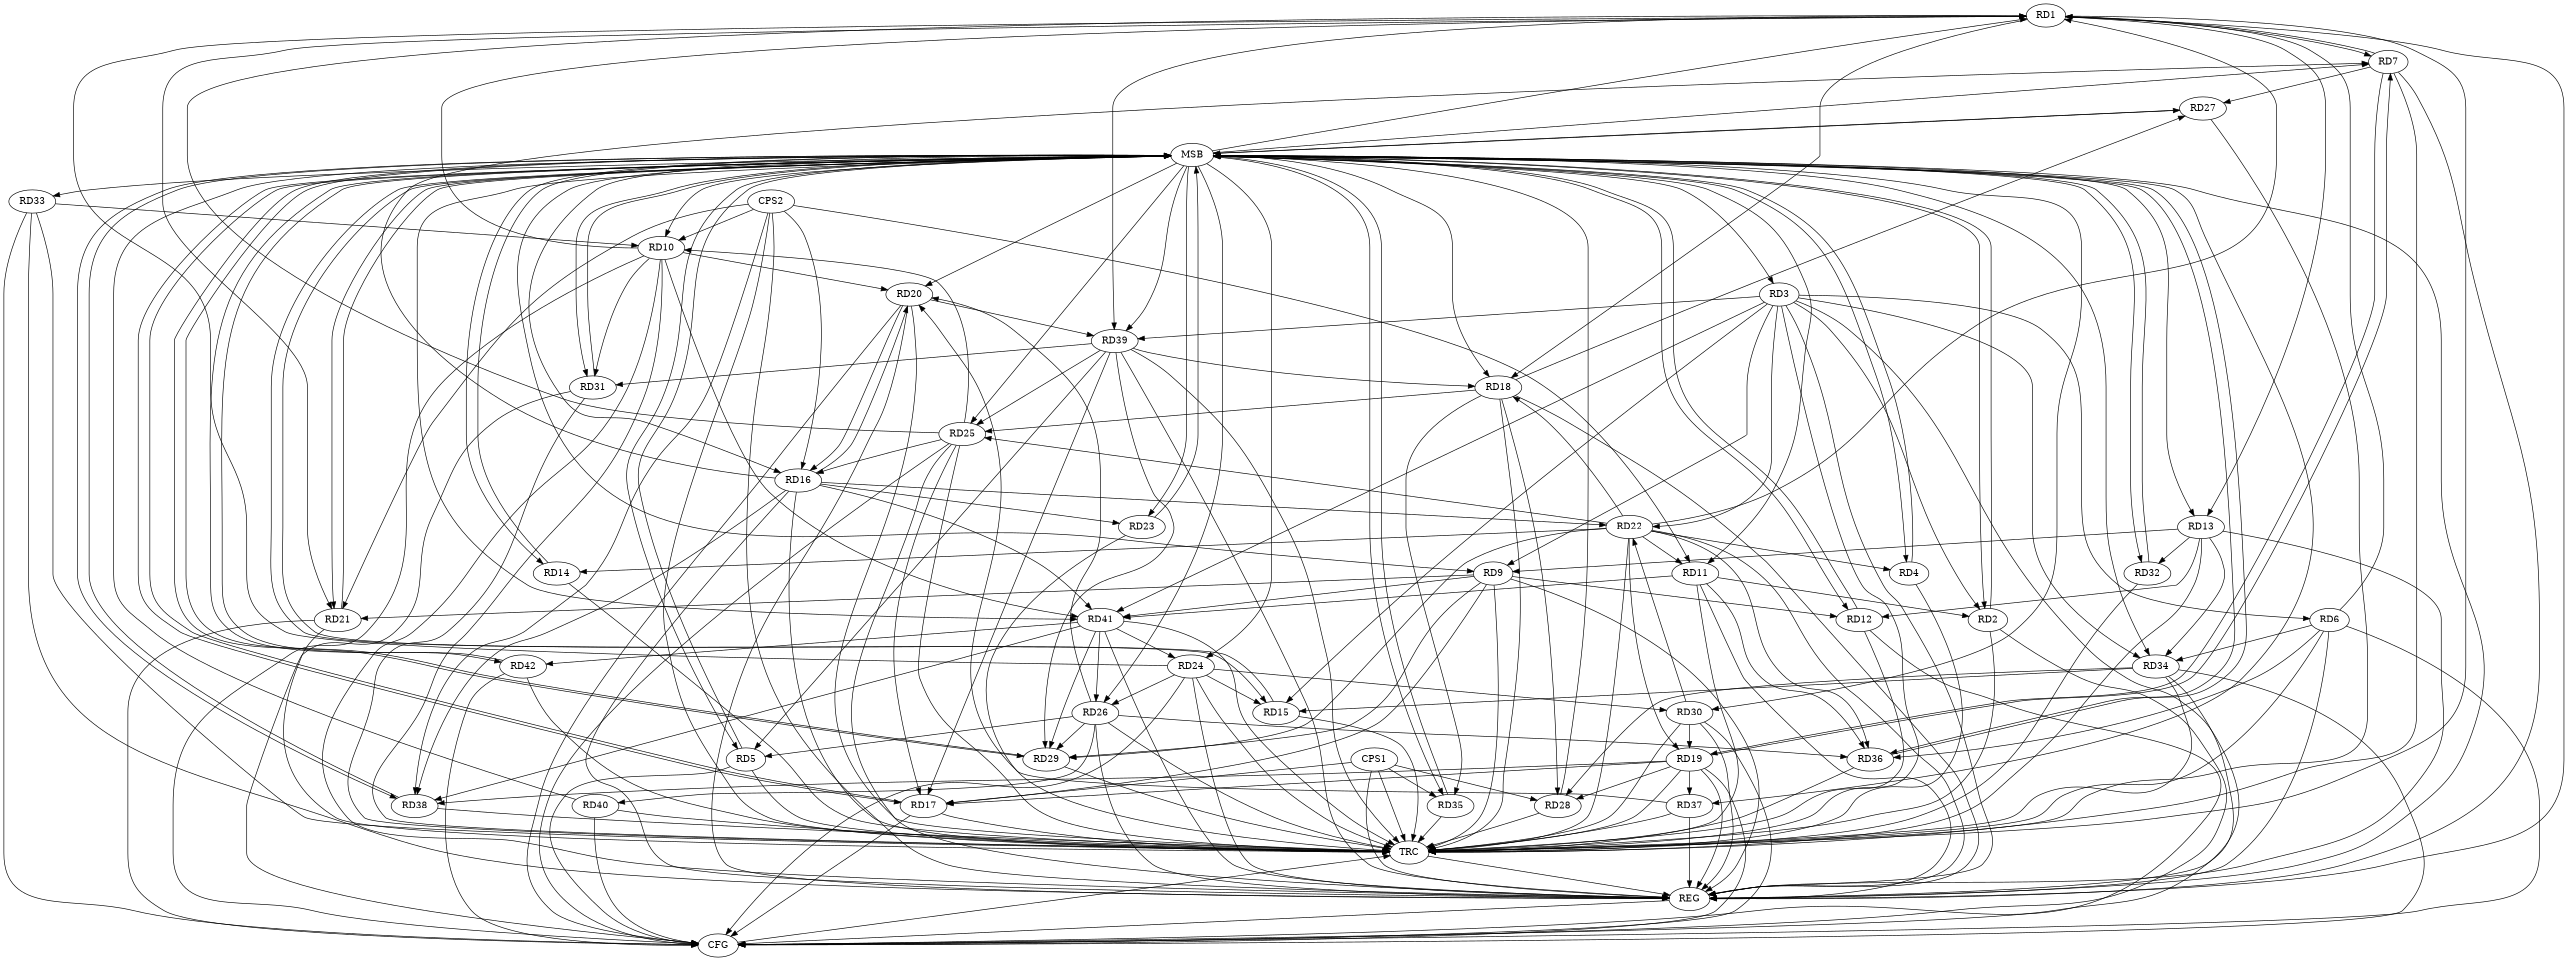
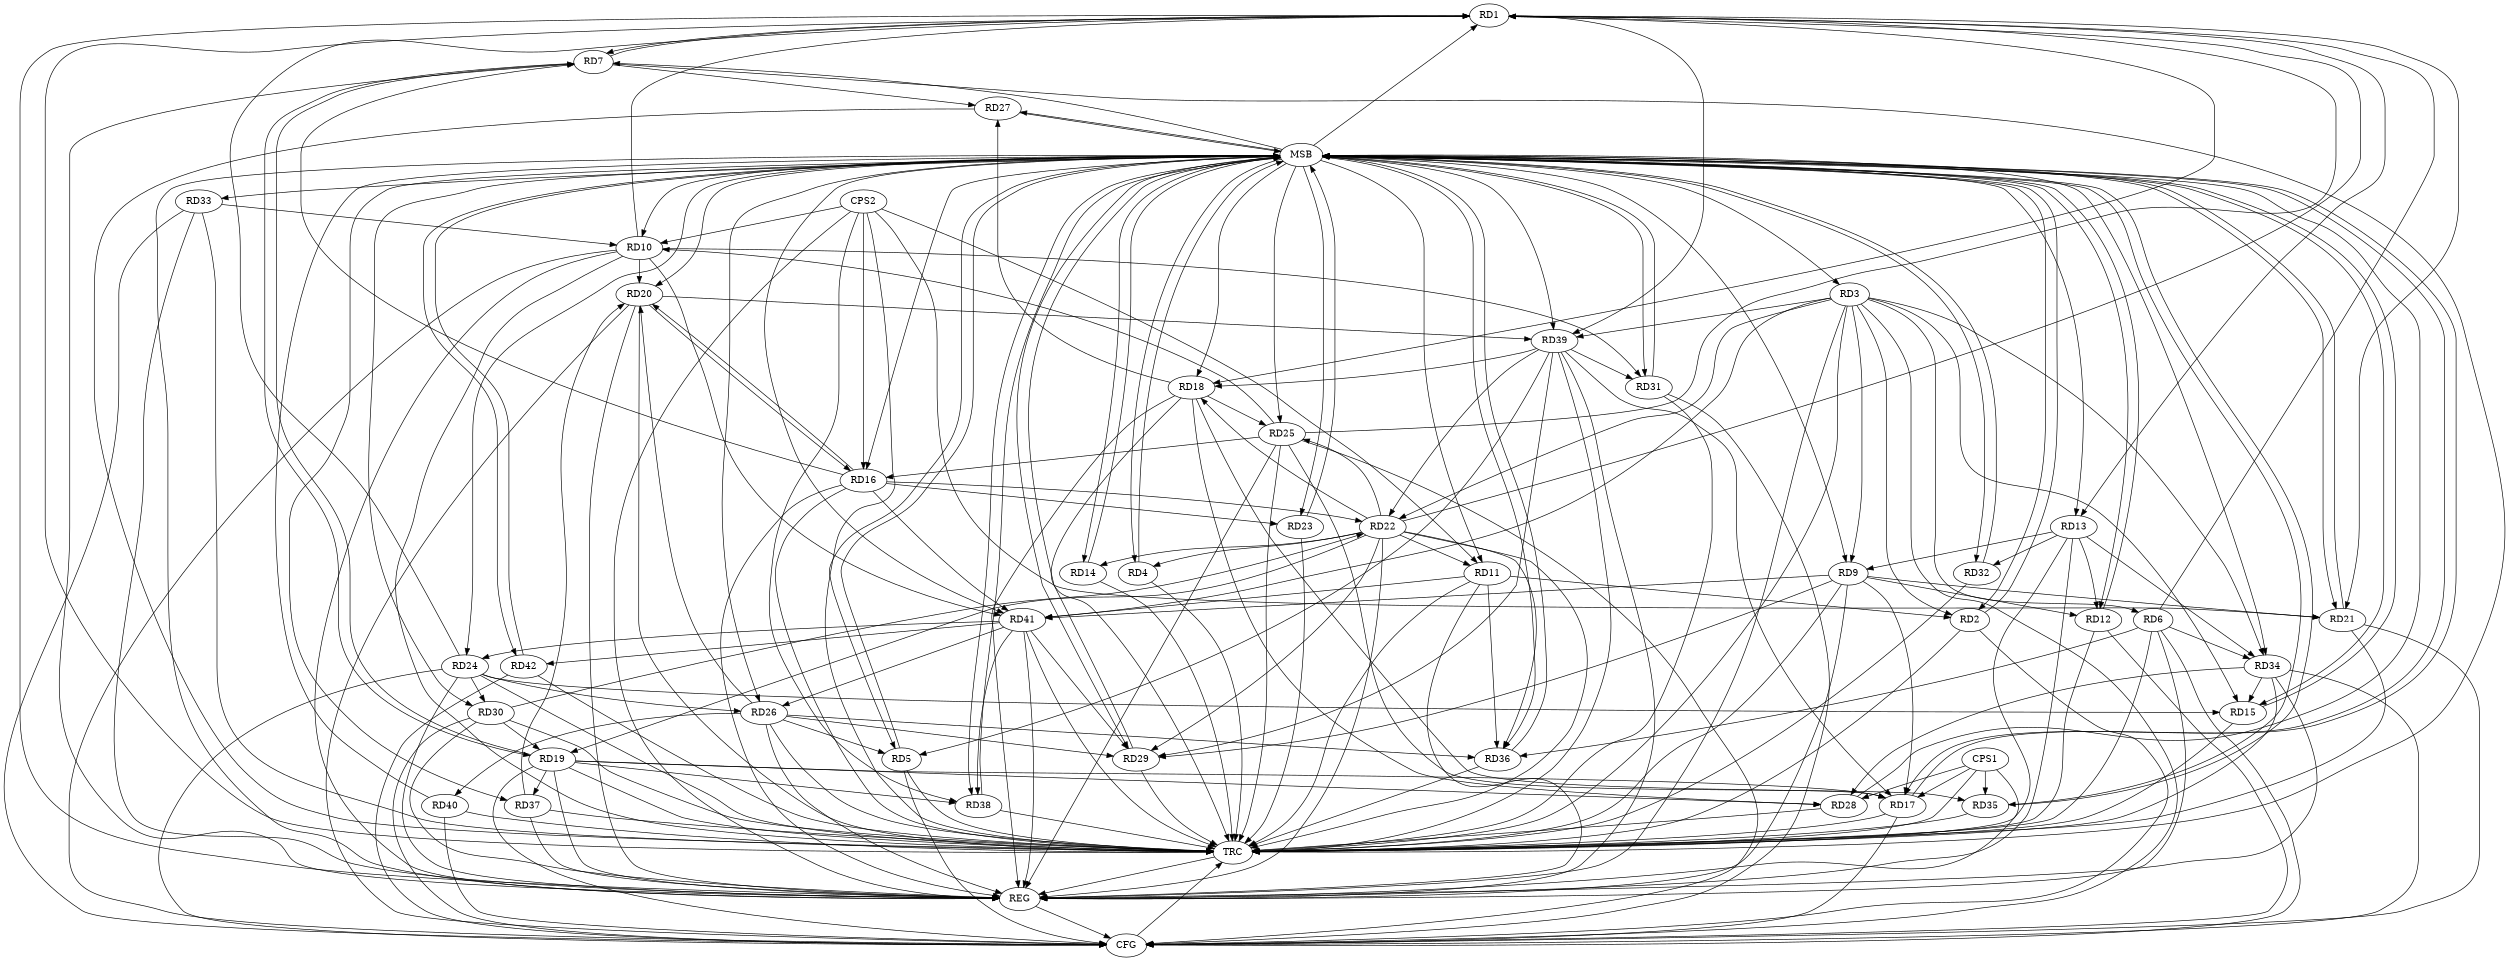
  strict digraph {
    n1 [label=RD1]
    n2 [label=RD7]
    n3 [label=RD13]
    n4 [label=RD18]
    n5 [label=RD21]
    n6 [label=RD39]
    n7 [label=REG]
    n8 [label=TRC]
    n9 [label=RD19]
    n10 [label=RD27]
    n11 [label=RD9]
    n12 [label=RD34]
    n13 [label=RD12]
    n14 [label=RD32]
    n15 [label=RD25]
    n16 [label=RD28]
    n17 [label=RD35]
    n18 [label=MSB]
    n19 [label=CFG]
    n20 [label=RD22]
    n21 [label=RD5]
    n22 [label=RD17]
    n23 [label=RD29]
    n24 [label=RD31]
    n25 [label=RD2]
    n26 [label=RD3]
    n27 [label=RD15]
    n28 [label=RD41]
    n29 [label=RD4]
    n30 [label=RD36]
    n31 [label=RD10]
    n32 [label=RD20]
    n33 [label=RD11]
    n34 [label=RD14]
    n35 [label=RD16]
    n36 [label=RD23]
    n37 [label=RD38]
    n38 [label=RD37]
    n39 [label=RD24]
    n40 [label=RD26]
    n41 [label=RD30]
    n42 [label=RD33]
    n43 [label=RD42]
    n44 [label=RD6]
    n45 [label=RD40]
    n46 [label=CPS1]
    n47 [label=CPS2]
    n1 -> n2
    n1 -> n3
    n1 -> n4
    n1 -> n5
    n1 -> n6
    n1 -> n7
    n1 -> n8
    n2 -> n1
    n2 -> n7
    n2 -> n8
    n2 -> n9
    n2 -> n10
    n3 -> n7
    n3 -> n8
    n3 -> n11
    n3 -> n12
    n3 -> n13
    n3 -> n14
    n4 -> n7
    n4 -> n8
    n4 -> n10
    n4 -> n15
    n4 -> n16
    n4 -> n17
    n5 -> n8
    n5 -> n18
    n5 -> n19
    n6 -> n4
    n6 -> n7
    n6 -> n8
-   n6 -> n15
+   n6 -> n20
    n6 -> n21
    n6 -> n22
    n6 -> n23
    n6 -> n24
    n7 -> n19
    n8 -> n7
    n9 -> n2
    n9 -> n7
    n9 -> n8
    n9 -> n16
    n9 -> n19
    n9 -> n22
    n9 -> n37
    n9 -> n38
    n10 -> n8
    n10 -> n18
    n11 -> n5
    n11 -> n7
    n11 -> n8
    n11 -> n13
    n11 -> n22
    n11 -> n23
    n11 -> n28
    n12 -> n7
    n12 -> n8
    n12 -> n16
    n12 -> n19
    n12 -> n27
    n13 -> n8
    n13 -> n18
    n13 -> n19
    n14 -> n8
    n14 -> n18
    n15 -> n1
    n15 -> n7
    n15 -> n8
    n15 -> n19
    n15 -> n22
    n15 -> n31
    n15 -> n35
    n16 -> n8
    n16 -> n18
    n17 -> n8
    n17 -> n18
    n18 -> n1
    n18 -> n2
    n18 -> n3
    n18 -> n4
    n18 -> n5
    n18 -> n6
    n18 -> n7
    n18 -> n10
    n18 -> n11
    n18 -> n12
    n18 -> n13
    n18 -> n14
    n18 -> n15
    n18 -> n17
    n18 -> n21
    n18 -> n22
    n18 -> n23
    n18 -> n24
    n18 -> n25
    n18 -> n26
    n18 -> n27
    n18 -> n28
    n18 -> n29
    n18 -> n30
    n18 -> n31
    n18 -> n32
    n18 -> n33
    n18 -> n34
    n18 -> n35
    n18 -> n36
    n18 -> n37
    n18 -> n38
    n18 -> n39
    n18 -> n40
    n18 -> n41
    n18 -> n42
    n18 -> n43
    n19 -> n8
    n20 -> n1
    n20 -> n4
    n20 -> n7
    n20 -> n8
    n20 -> n9
    n20 -> n15
    n20 -> n23
    n20 -> n29
    n20 -> n30
    n20 -> n33
    n20 -> n34
    n21 -> n8
    n21 -> n18
    n21 -> n19
    n22 -> n8
    n22 -> n18
    n22 -> n19
    n23 -> n8
    n23 -> n18
    n24 -> n8
    n24 -> n18
    n24 -> n19
    n25 -> n8
    n25 -> n18
    n25 -> n19
    n26 -> n6
    n26 -> n7
    n26 -> n8
    n26 -> n11
    n26 -> n12
    n26 -> n19
    n26 -> n20
    n26 -> n25
    n26 -> n27
    n26 -> n28
    n26 -> n44
    n27 -> n8
    n27 -> n18
    n28 -> n7
    n28 -> n8
    n28 -> n23
    n28 -> n37
    n28 -> n39
    n28 -> n40
    n28 -> n43
    n29 -> n8
    n29 -> n18
    n30 -> n8
    n30 -> n18
    n31 -> n1
    n31 -> n7
    n31 -> n8
    n31 -> n19
    n31 -> n24
    n31 -> n28
    n31 -> n32
    n32 -> n6
    n32 -> n7
    n32 -> n8
    n32 -> n19
    n32 -> n35
    n33 -> n7
    n33 -> n8
    n33 -> n25
    n33 -> n28
    n33 -> n30
    n34 -> n8
    n34 -> n18
    n35 -> n2
    n35 -> n7
    n35 -> n8
    n35 -> n20
    n35 -> n28
    n35 -> n32
    n35 -> n36
-   n35 -> n37
    n36 -> n8
    n36 -> n18
    n37 -> n8
    n37 -> n18
    n38 -> n7
    n38 -> n8
    n38 -> n32
    n39 -> n1
    n39 -> n7
    n39 -> n8
    n39 -> n19
    n39 -> n27
    n39 -> n40
    n39 -> n41
    n40 -> n7
    n40 -> n8
    n40 -> n21
    n40 -> n23
    n40 -> n30
    n40 -> n32
    n40 -> n45
    n41 -> n7
    n41 -> n8
    n41 -> n9
    n41 -> n19
    n41 -> n20
    n42 -> n7
    n42 -> n8
    n42 -> n19
    n42 -> n31
    n43 -> n8
    n43 -> n18
    n43 -> n19
    n44 -> n1
    n44 -> n7
    n44 -> n8
    n44 -> n12
    n44 -> n19
    n44 -> n30
    n45 -> n8
    n45 -> n18
    n45 -> n19
    n46 -> n7
    n46 -> n8
    n46 -> n16
    n46 -> n17
    n46 -> n22
    n47 -> n5
    n47 -> n7
    n47 -> n8
    n47 -> n31
    n47 -> n33
    n47 -> n35
    n47 -> n37
  }
